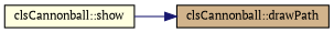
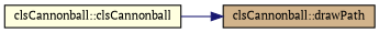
  digraph {
    rankdir=LR
    fontname="PT Serif"
    node [color=black fontname="PT Serif" fontsize=10 shape=record style=filled]
-   n1 [fillcolor=lightyellow fontcolor=black height=0.2 label="clsCannonball::show" width=0.4]
+   n1 [fillcolor=lightyellow fontcolor=black height=0.2 label="clsCannonball::clsCannonball" width=0.4]
    n2 [fillcolor=tan height=0.2 label="clsCannonball::drawPath" width=0.4]
    n1 -> n2 [color=midnightblue fontname="PT Serif" fontsize=10 labelfontname=Helvetica labelfontsize=10 style=solid]
  }
